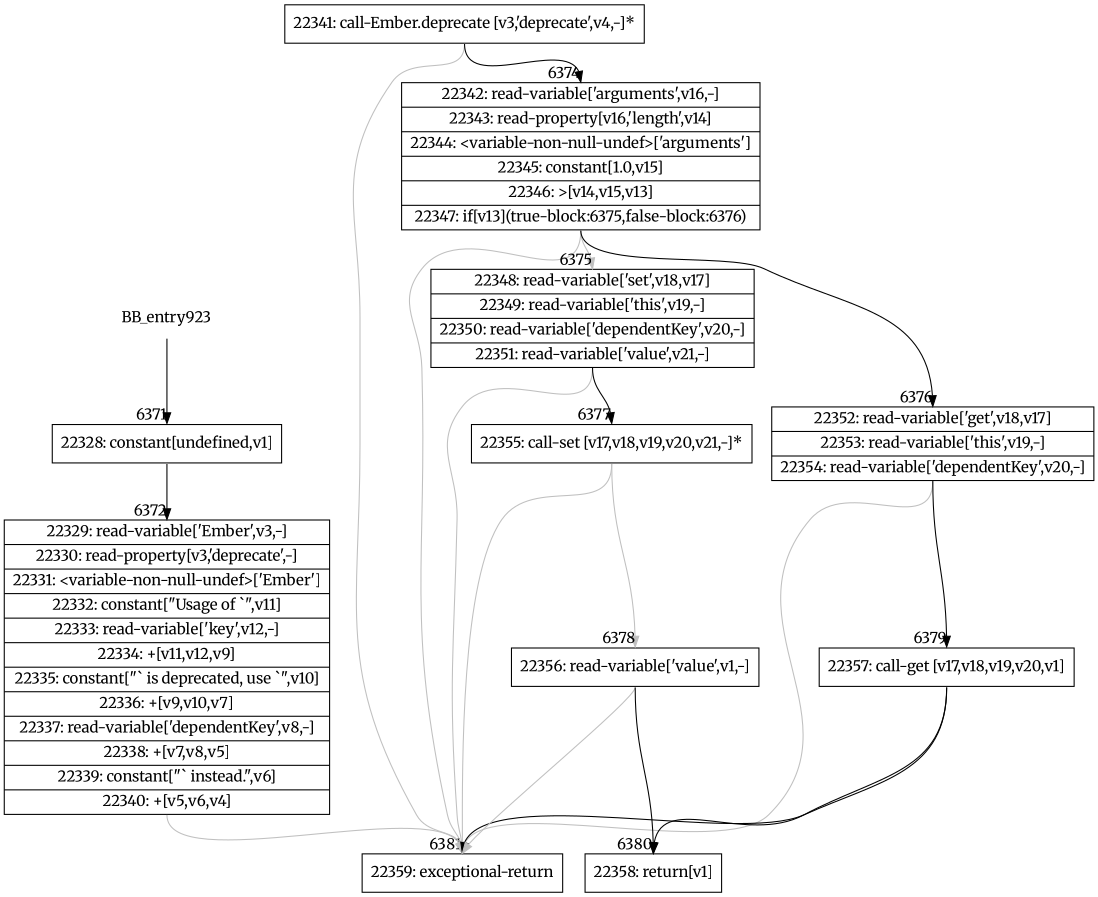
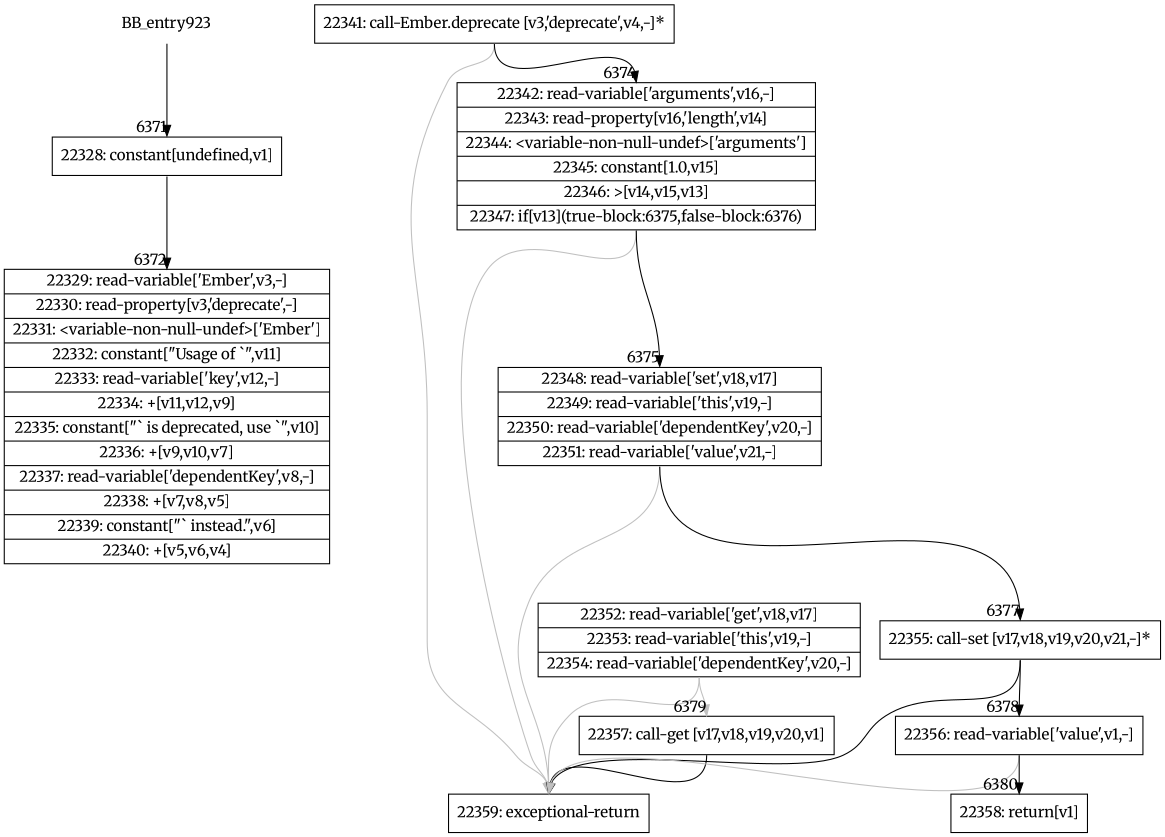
  digraph {
    fontname=Merriweather
    rankdir=TD
    node [fontname=Merriweather shape=record]
    edge [fontname=Merriweather headport=n tailport=s]
    n1 [label=BB_entry923 shape=none]
    n2 [label="{22328: constant[undefined,v1]}"]
    n3 [label="{22329: read-variable['Ember',v3,-]|22330: read-property[v3,'deprecate',-]|22331: \<variable-non-null-undef\>['Ember']|22332: constant[\"Usage of `\",v11]|22333: read-variable['key',v12,-]|22334: +[v11,v12,v9]|22335: constant[\"` is deprecated, use `\",v10]|22336: +[v9,v10,v7]|22337: read-variable['dependentKey',v8,-]|22338: +[v7,v8,v5]|22339: constant[\"` instead.\",v6]|22340: +[v5,v6,v4]}"]
    n4 [label="{22359: exceptional-return}"]
    n5 [label="{22341: call-Ember.deprecate [v3,'deprecate',v4,-]*}"]
    n6 [label="{22342: read-variable['arguments',v16,-]|22343: read-property[v16,'length',v14]|22344: \<variable-non-null-undef\>['arguments']|22345: constant[1.0,v15]|22346: \>[v14,v15,v13]|22347: if[v13](true-block:6375,false-block:6376)}"]
    n7 [label="{22348: read-variable['set',v18,v17]|22349: read-variable['this',v19,-]|22350: read-variable['dependentKey',v20,-]|22351: read-variable['value',v21,-]}"]
    n8 [label="{22352: read-variable['get',v18,v17]|22353: read-variable['this',v19,-]|22354: read-variable['dependentKey',v20,-]}"]
    n9 [label="{22355: call-set [v17,v18,v19,v20,v21,-]*}"]
    n10 [label="{22357: call-get [v17,v18,v19,v20,v1]}"]
    n11 [label="{22356: read-variable['value',v1,-]}"]
    n12 [label="{22358: return[v1]}"]
    n1 -> n2 [headlabel="    6371"]
    n2 -> n3 [headlabel="      6372"]
-   n3 -> n4 [color=gray headlabel="      6381"]
    n5 -> n4 [color=gray]
    n5 -> n6 [headlabel="      6374"]
    n6 -> n4 [color=gray]
-   n6 -> n7 [headlabel="      6375" color=gray]
-   n6 -> n8 [headlabel="      6376"]
+   n6 -> n7 [headlabel="      6375"]
    n7 -> n4 [color=gray]
    n7 -> n9 [headlabel="      6377"]
    n8 -> n4 [color=gray]
-   n8 -> n10 [headlabel="      6379"]
-   n9 -> n4 [color=gray]
-   n9 -> n11 [headlabel="      6378" color=gray]
+   n8 -> n10 [headlabel="      6379" color=gray]
+   n9 -> n4 [color=black]
+   n9 -> n11 [headlabel="      6378"]
    n10 -> n4 [color=black]
-   n10 -> n12
    n11 -> n4 [color=gray]
    n11 -> n12 [headlabel="      6380"]
  }
